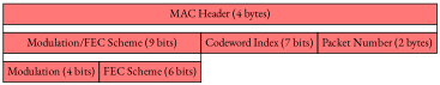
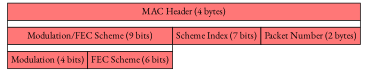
  digraph {
    fontname="EB Garamond"
-   n1 [label=<     <TABLE BORDER="0" CELLBORDER="1" CELLSPACING="0" CELLPADDING="4">       <TR >       <TD bgcolor="#ff7777" COLSPAN="12" Align = "Center">MAC Header (4 bytes)</TD>       </TR>       <TR>       <TD bgcolor="#ffffff" COLSPAN="12"></TD>       </TR>       <TR>       <TD bgcolor="#ff7777" COLSPAN="3" Align = "Center">Modulation/FEC Scheme (9 bits)</TD>       <TD bgcolor="#ff7777" COLSPAN="4" Align = "Center">Codeword Index (7 bits)</TD>       <TD bgcolor="#ff7777" COLSPAN="5" Align = "Center">Packet Number (2 bytes)</TD>       </TR>       <TR>       <TD bgcolor="#ffffff" COLSPAN="3"></TD>       </TR>       <TR>       <TD bgcolor="#ff7777" COLSPAN="1">Modulation (4 bits)</TD>       <TD bgcolor="#ff7777" COLSPAN="2">FEC Scheme (6 bits)</TD>       </TR>     </TABLE>   > margin=0 shape=none fontname="EB Garamond"]
+   n1 [label=<     <TABLE BORDER="0" CELLBORDER="1" CELLSPACING="0" CELLPADDING="4">       <TR >       <TD bgcolor="#ff7777" COLSPAN="12" Align = "Center">MAC Header (4 bytes)</TD>       </TR>       <TR>       <TD bgcolor="#ffffff" COLSPAN="12"></TD>       </TR>       <TR>       <TD bgcolor="#ff7777" COLSPAN="3" Align = "Center">Modulation/FEC Scheme (9 bits)</TD>       <TD bgcolor="#ff7777" COLSPAN="4" Align = "Center">Scheme Index (7 bits)</TD>       <TD bgcolor="#ff7777" COLSPAN="5" Align = "Center">Packet Number (2 bytes)</TD>       </TR>       <TR>       <TD bgcolor="#ffffff" COLSPAN="3"></TD>       </TR>       <TR>       <TD bgcolor="#ff7777" COLSPAN="1">Modulation (4 bits)</TD>       <TD bgcolor="#ff7777" COLSPAN="2">FEC Scheme (6 bits)</TD>       </TR>     </TABLE>   > margin=0 shape=none fontname="EB Garamond"]
  }
